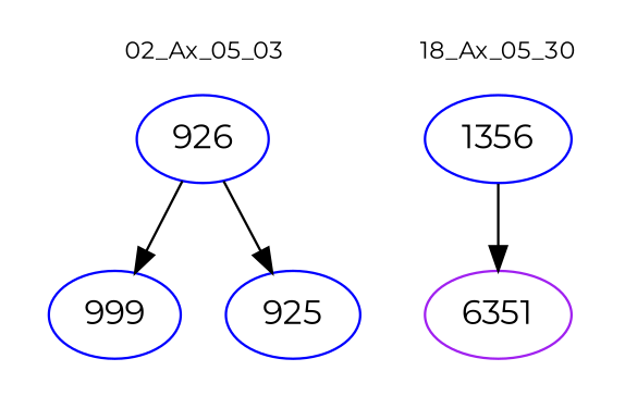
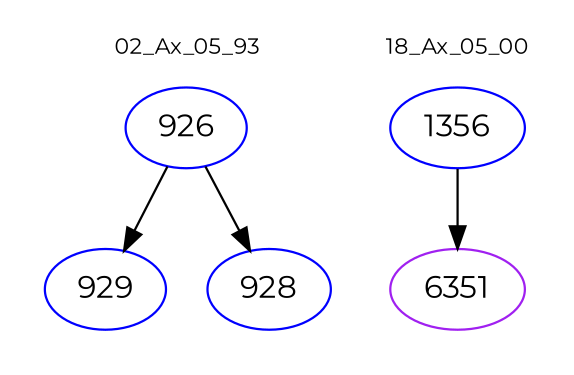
  digraph {
    fontname=Montserrat
    node [color=blue fontname=Montserrat]
    edge [color=black fontname=Montserrat]
    n1 [label=926]
-   n2 [label=999]
-   n3 [label=925]
+   n2 [label=929]
+   n3 [label=928]
    n4 [label=1356]
    n5 [color=purple label=6351]
    subgraph cluster_1 {
      color=white
      fontsize=10
-     label="02_Ax_05_03"
+     label="02_Ax_05_93"
      n1
      n2
      n3
    }
    subgraph cluster_2 {
      color=white
      fontsize=10
-     label="18_Ax_05_30"
+     label="18_Ax_05_00"
      n4
      n5
    }
    n1 -> n2
    n1 -> n3
    n4 -> n5
  }
